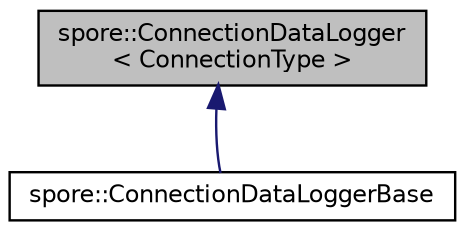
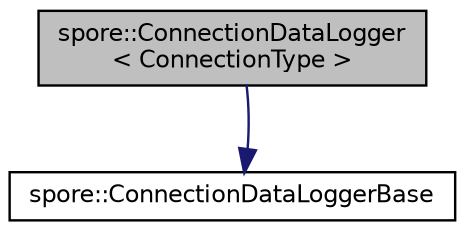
  digraph {
    node [color=black fontname=Helvetica fontsize=10 shape=record style=filled]
    n1 [fillcolor=grey75 fontcolor=black height=0.2 label="spore::ConnectionDataLogger\l\< ConnectionType \>" width=0.4]
    n2 [fillcolor=white height=0.2 label="spore::ConnectionDataLoggerBase" width=0.4]
-   n1 -> n2 [color=midnightblue dir=back fontname=Helvetica fontsize=10 labelfontname=Helvetica labelfontsize=10 style=solid]
+   n2 -> n1 [color=midnightblue dir=back fontname=Helvetica fontsize=10 labelfontname=Helvetica labelfontsize=10 style=solid]
  }
